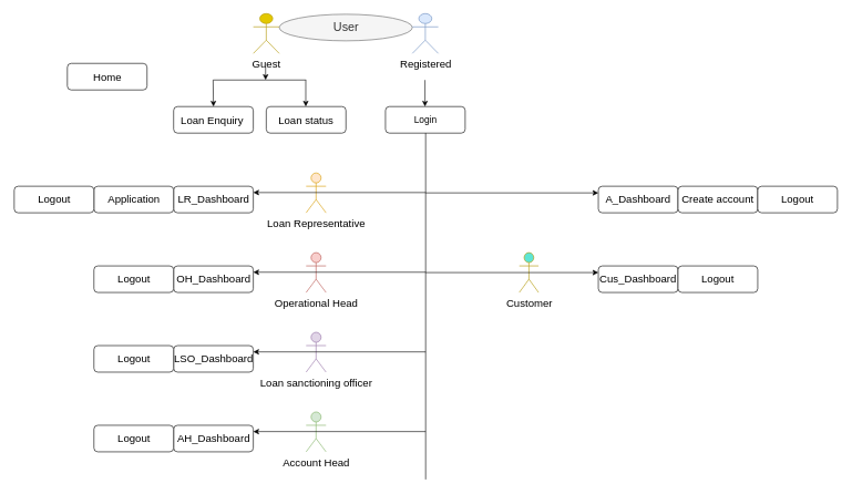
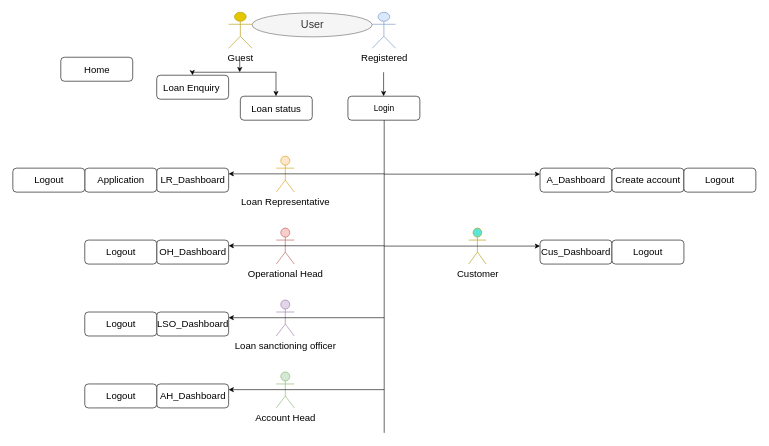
  <mxCell id="0" />
  <mxCell id="1" parent="0" />
  <mxCell id="2" value="User" style="ellipse;whiteSpace=wrap;html=1;fontSize=18;fillColor=#f5f5f5;strokeColor=#666666;fontColor=#333333;" vertex="1" parent="1"><mxGeometry x="419.5" y="21" width="200.5" height="40" as="geometry" /></mxCell>
  <mxCell id="3" value="Home" style="rounded=1;whiteSpace=wrap;html=1;fontSize=16;" vertex="1" parent="1"><mxGeometry x="100.5" y="95" width="120" height="40" as="geometry" /></mxCell>
  <mxCell id="4" value="Login" style="rounded=1;whiteSpace=wrap;html=1;fontSize=14;" vertex="1" parent="1"><mxGeometry x="579.5" y="160" width="120" height="40" as="geometry" /></mxCell>
  <mxCell id="5" value="Guest" style="shape=umlActor;verticalLabelPosition=bottom;verticalAlign=top;html=1;outlineConnect=0;fontSize=16;fillColor=#e3c800;strokeColor=#B09500;fontColor=#000000;" vertex="1" parent="1"><mxGeometry x="380.5" y="20" width="39" height="60" as="geometry" /></mxCell>
  <mxCell id="6" value="Loan Representative" style="shape=umlActor;verticalLabelPosition=bottom;verticalAlign=top;html=1;outlineConnect=0;fontSize=16;fillColor=#ffe6cc;strokeColor=#d79b00;" vertex="1" parent="1"><mxGeometry x="460" y="260" width="30" height="60" as="geometry" /></mxCell>
- <mxCell id="7" value="Loan Enquiry&amp;nbsp;" style="rounded=1;whiteSpace=wrap;html=1;fontSize=16;" vertex="1" parent="1"><mxGeometry x="260.5" y="160" width="120" height="40" as="geometry" /></mxCell>
+ <mxCell id="7" value="Loan Enquiry&amp;nbsp;" style="rounded=1;whiteSpace=wrap;html=1;fontSize=16;" vertex="1" parent="1"><mxGeometry x="260.5" y="125" width="120" height="40" as="geometry" /></mxCell>
  <mxCell id="8" value="Loan status" style="rounded=1;whiteSpace=wrap;html=1;fontSize=16;" vertex="1" parent="1"><mxGeometry x="400" y="160" width="120" height="40" as="geometry" /></mxCell>
  <mxCell id="9" value="Customer" style="shape=umlActor;verticalLabelPosition=bottom;verticalAlign=top;html=1;outlineConnect=0;fontSize=16;fillColor=#5de5d5;strokeColor=#B09500;fontColor=#000000;" vertex="1" parent="1"><mxGeometry x="781" y="380" width="29" height="60" as="geometry" /></mxCell>
  <mxCell id="10" value="Registered" style="shape=umlActor;verticalLabelPosition=bottom;verticalAlign=top;html=1;outlineConnect=0;fontSize=16;fillColor=#dae8fc;strokeColor=#6c8ebf;" vertex="1" parent="1"><mxGeometry x="620" y="20" width="39" height="60" as="geometry" /></mxCell>
  <mxCell id="11" value="Operational Head" style="shape=umlActor;verticalLabelPosition=bottom;verticalAlign=top;html=1;outlineConnect=0;fontSize=16;fillColor=#f8cecc;strokeColor=#b85450;" vertex="1" parent="1"><mxGeometry x="460" y="380" width="30" height="60" as="geometry" /></mxCell>
  <mxCell id="12" value="Loan sanctioning officer" style="shape=umlActor;verticalLabelPosition=bottom;verticalAlign=top;html=1;outlineConnect=0;fontSize=16;fillColor=#e1d5e7;strokeColor=#9673a6;" vertex="1" parent="1"><mxGeometry x="460" y="500" width="30" height="60" as="geometry" /></mxCell>
  <mxCell id="13" value="Account Head" style="shape=umlActor;verticalLabelPosition=bottom;verticalAlign=top;html=1;outlineConnect=0;fontSize=16;fillColor=#d5e8d4;strokeColor=#82b366;" vertex="1" parent="1"><mxGeometry x="460" y="620" width="30" height="60" as="geometry" /></mxCell>
  <mxCell id="14" value="" style="endArrow=classic;html=1;rounded=0;entryX=0.5;entryY=0;entryDx=0;entryDy=0;" edge="1" parent="1" target="7"><mxGeometry width="50" height="50" relative="1" as="geometry"><mxPoint x="320" y="120" as="sourcePoint" /><mxPoint x="280" y="70" as="targetPoint" /></mxGeometry></mxCell>
  <mxCell id="15" value="" style="endArrow=classic;html=1;rounded=0;entryX=0.5;entryY=0;entryDx=0;entryDy=0;" edge="1" parent="1"><mxGeometry width="50" height="50" relative="1" as="geometry"><mxPoint x="459.5" y="120" as="sourcePoint" /><mxPoint x="459.5" y="160" as="targetPoint" /></mxGeometry></mxCell>
  <mxCell id="16" value="" style="endArrow=none;html=1;rounded=0;" edge="1" parent="1"><mxGeometry width="50" height="50" relative="1" as="geometry"><mxPoint x="320" y="120" as="sourcePoint" /><mxPoint x="460" y="120" as="targetPoint" /></mxGeometry></mxCell>
  <mxCell id="17" value="" style="endArrow=classic;html=1;rounded=0;entryX=0.5;entryY=0;entryDx=0;entryDy=0;" edge="1" parent="1"><mxGeometry width="50" height="50" relative="1" as="geometry"><mxPoint x="399" y="100" as="sourcePoint" /><mxPoint x="399" y="120" as="targetPoint" /></mxGeometry></mxCell>
  <mxCell id="18" value="" style="endArrow=classic;html=1;rounded=0;entryX=0.5;entryY=0;entryDx=0;entryDy=0;" edge="1" parent="1"><mxGeometry width="50" height="50" relative="1" as="geometry"><mxPoint x="639" y="120" as="sourcePoint" /><mxPoint x="639" y="160" as="targetPoint" /></mxGeometry></mxCell>
  <mxCell id="19" value="LR_Dashboard" style="rounded=1;whiteSpace=wrap;html=1;fontSize=16;" vertex="1" parent="1"><mxGeometry x="260.5" y="280" width="120" height="40" as="geometry" /></mxCell>
  <mxCell id="20" value="OH_Dashboard" style="rounded=1;whiteSpace=wrap;html=1;fontSize=16;" vertex="1" parent="1"><mxGeometry x="260.5" y="400" width="120" height="40" as="geometry" /></mxCell>
  <mxCell id="21" value="LSO_Dashboard" style="rounded=1;whiteSpace=wrap;html=1;fontSize=16;" vertex="1" parent="1"><mxGeometry x="260.5" y="520" width="120" height="40" as="geometry" /></mxCell>
  <mxCell id="22" value="AH_Dashboard" style="rounded=1;whiteSpace=wrap;html=1;fontSize=16;" vertex="1" parent="1"><mxGeometry x="260.5" y="640" width="120" height="40" as="geometry" /></mxCell>
  <mxCell id="23" value="" style="endArrow=none;html=1;rounded=0;" edge="1" parent="1"><mxGeometry width="50" height="50" relative="1" as="geometry"><mxPoint x="640" y="721.6" as="sourcePoint" /><mxPoint x="640" y="200" as="targetPoint" /></mxGeometry></mxCell>
  <mxCell id="24" value="" style="endArrow=classic;html=1;rounded=0;entryX=1;entryY=0.5;entryDx=0;entryDy=0;" edge="1" parent="1"><mxGeometry width="50" height="50" relative="1" as="geometry"><mxPoint x="640" y="289.5" as="sourcePoint" /><mxPoint x="380.5" y="289.5" as="targetPoint" /></mxGeometry></mxCell>
  <mxCell id="25" value="" style="endArrow=classic;html=1;rounded=0;entryX=1;entryY=0.5;entryDx=0;entryDy=0;" edge="1" parent="1"><mxGeometry width="50" height="50" relative="1" as="geometry"><mxPoint x="640" y="409.5" as="sourcePoint" /><mxPoint x="380.5" y="409.5" as="targetPoint" /></mxGeometry></mxCell>
  <mxCell id="26" value="" style="endArrow=classic;html=1;rounded=0;entryX=1;entryY=0.5;entryDx=0;entryDy=0;" edge="1" parent="1"><mxGeometry width="50" height="50" relative="1" as="geometry"><mxPoint x="640" y="529.5" as="sourcePoint" /><mxPoint x="380.5" y="529.5" as="targetPoint" /></mxGeometry></mxCell>
  <mxCell id="27" value="" style="endArrow=classic;html=1;rounded=0;entryX=1;entryY=0.5;entryDx=0;entryDy=0;" edge="1" parent="1"><mxGeometry width="50" height="50" relative="1" as="geometry"><mxPoint x="640" y="649.5" as="sourcePoint" /><mxPoint x="380.5" y="649.5" as="targetPoint" /></mxGeometry></mxCell>
  <mxCell id="28" value="" style="endArrow=classic;html=1;rounded=0;entryX=0;entryY=0.25;entryDx=0;entryDy=0;" edge="1" parent="1" target="29"><mxGeometry width="50" height="50" relative="1" as="geometry"><mxPoint x="640" y="410" as="sourcePoint" /><mxPoint x="890" y="410" as="targetPoint" /></mxGeometry></mxCell>
  <mxCell id="29" value="Cus_Dashboard" style="rounded=1;whiteSpace=wrap;html=1;fontSize=16;" vertex="1" parent="1"><mxGeometry x="900" y="400" width="120" height="40" as="geometry" /></mxCell>
  <mxCell id="30" value="" style="endArrow=classic;html=1;rounded=0;entryX=0;entryY=0.25;entryDx=0;entryDy=0;" edge="1" parent="1" target="31"><mxGeometry width="50" height="50" relative="1" as="geometry"><mxPoint x="640" y="290" as="sourcePoint" /><mxPoint x="890" y="290" as="targetPoint" /></mxGeometry></mxCell>
  <mxCell id="31" value="A_Dashboard" style="rounded=1;whiteSpace=wrap;html=1;fontSize=16;" vertex="1" parent="1"><mxGeometry x="900" y="280" width="120" height="40" as="geometry" /></mxCell>
  <mxCell id="32" value="Application" style="rounded=1;whiteSpace=wrap;html=1;fontSize=16;" vertex="1" parent="1"><mxGeometry x="140.5" y="280" width="120" height="40" as="geometry" /></mxCell>
  <mxCell id="33" value="Logout" style="rounded=1;whiteSpace=wrap;html=1;fontSize=16;" vertex="1" parent="1"><mxGeometry x="20.5" y="280" width="120" height="40" as="geometry" /></mxCell>
  <mxCell id="34" value="Logout" style="rounded=1;whiteSpace=wrap;html=1;fontSize=16;" vertex="1" parent="1"><mxGeometry x="140.5" y="400" width="120" height="40" as="geometry" /></mxCell>
  <mxCell id="35" value="Logout" style="rounded=1;whiteSpace=wrap;html=1;fontSize=16;" vertex="1" parent="1"><mxGeometry x="140.5" y="520" width="120" height="40" as="geometry" /></mxCell>
  <mxCell id="36" value="Logout" style="rounded=1;whiteSpace=wrap;html=1;fontSize=16;" vertex="1" parent="1"><mxGeometry x="140.5" y="640" width="120" height="40" as="geometry" /></mxCell>
  <mxCell id="37" value="Create account" style="rounded=1;whiteSpace=wrap;html=1;fontSize=16;" vertex="1" parent="1"><mxGeometry x="1020" y="280" width="120" height="40" as="geometry" /></mxCell>
  <mxCell id="38" value="Logout" style="rounded=1;whiteSpace=wrap;html=1;fontSize=16;" vertex="1" parent="1"><mxGeometry x="1020" y="400" width="120" height="40" as="geometry" /></mxCell>
  <mxCell id="39" value="Logout" style="rounded=1;whiteSpace=wrap;html=1;fontSize=16;" vertex="1" parent="1"><mxGeometry x="1140" y="280" width="120" height="40" as="geometry" /></mxCell>
